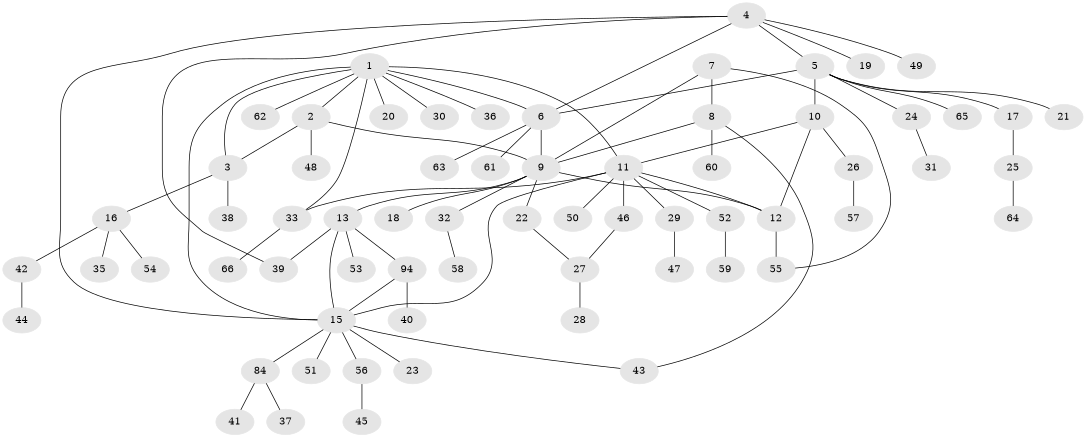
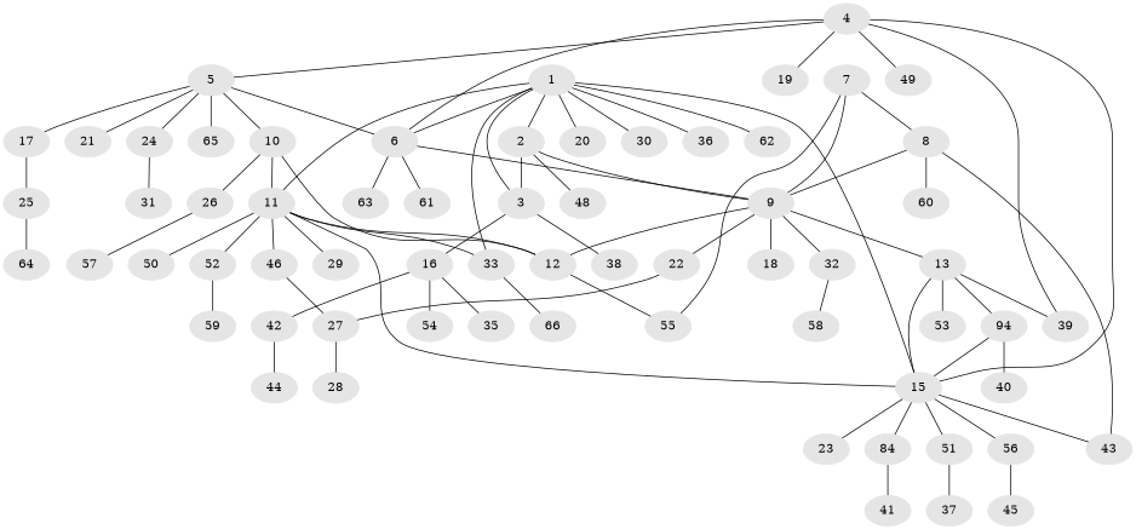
  graph {
    node [color=gray90 style=filled]
    1
    2
    3
    6
    11
    15
    20
    30
    33
    36
    62
    9
    48
    16
    38
    61
    63
    12
    29
    46
    50
    52
    43
    23
    n25 [label=84]
    51
    56
    66
    13
    18
    22
    32
    35
    42
    54
    4
    5
    19
    39
    49
    10
    17
    21
    24
    65
    26
    25
    31
    7
    8
    55
    60
    n53 [label=94]
    53
    27
    58
    57
    28
-   47
    59
    40
    37
    41
    45
    44
    64
    1 -- 2
    1 -- 3
    1 -- 6
    1 -- 11
    1 -- 15
    1 -- 20
    1 -- 30
    1 -- 33
    1 -- 36
    1 -- 62
    2 -- 3
    2 -- 9
    2 -- 48
    3 -- 16
    3 -- 38
    6 -- 9
    6 -- 61
    6 -- 63
    11 -- 15
    11 -- 33
    11 -- 12
    11 -- 29
    11 -- 46
    11 -- 50
    11 -- 52
    15 -- 43
    15 -- 23
    15 -- n25
    15 -- 51
    15 -- 56
    33 -- 66
    9 -- 12
    9 -- 13
    9 -- 18
    9 -- 22
    9 -- 32
    16 -- 35
    16 -- 42
    16 -- 54
    12 -- 55
-   29 -- 47
    46 -- 27
    52 -- 59
-   n25 -- 37
+   51 -- 37
    n25 -- 41
    56 -- 45
    13 -- 15
    13 -- 39
    13 -- n53
    13 -- 53
    22 -- 27
    32 -- 58
    42 -- 44
    4 -- 6
    4 -- 15
    4 -- 5
    4 -- 19
    4 -- 39
    4 -- 49
    5 -- 6
    5 -- 10
    5 -- 17
    5 -- 21
    5 -- 24
    5 -- 65
    10 -- 11
    10 -- 12
    10 -- 26
    17 -- 25
    24 -- 31
    26 -- 57
    25 -- 64
    7 -- 9
    7 -- 8
    7 -- 55
    8 -- 9
    8 -- 43
    8 -- 60
    n53 -- 15
    n53 -- 40
    27 -- 28
  }
